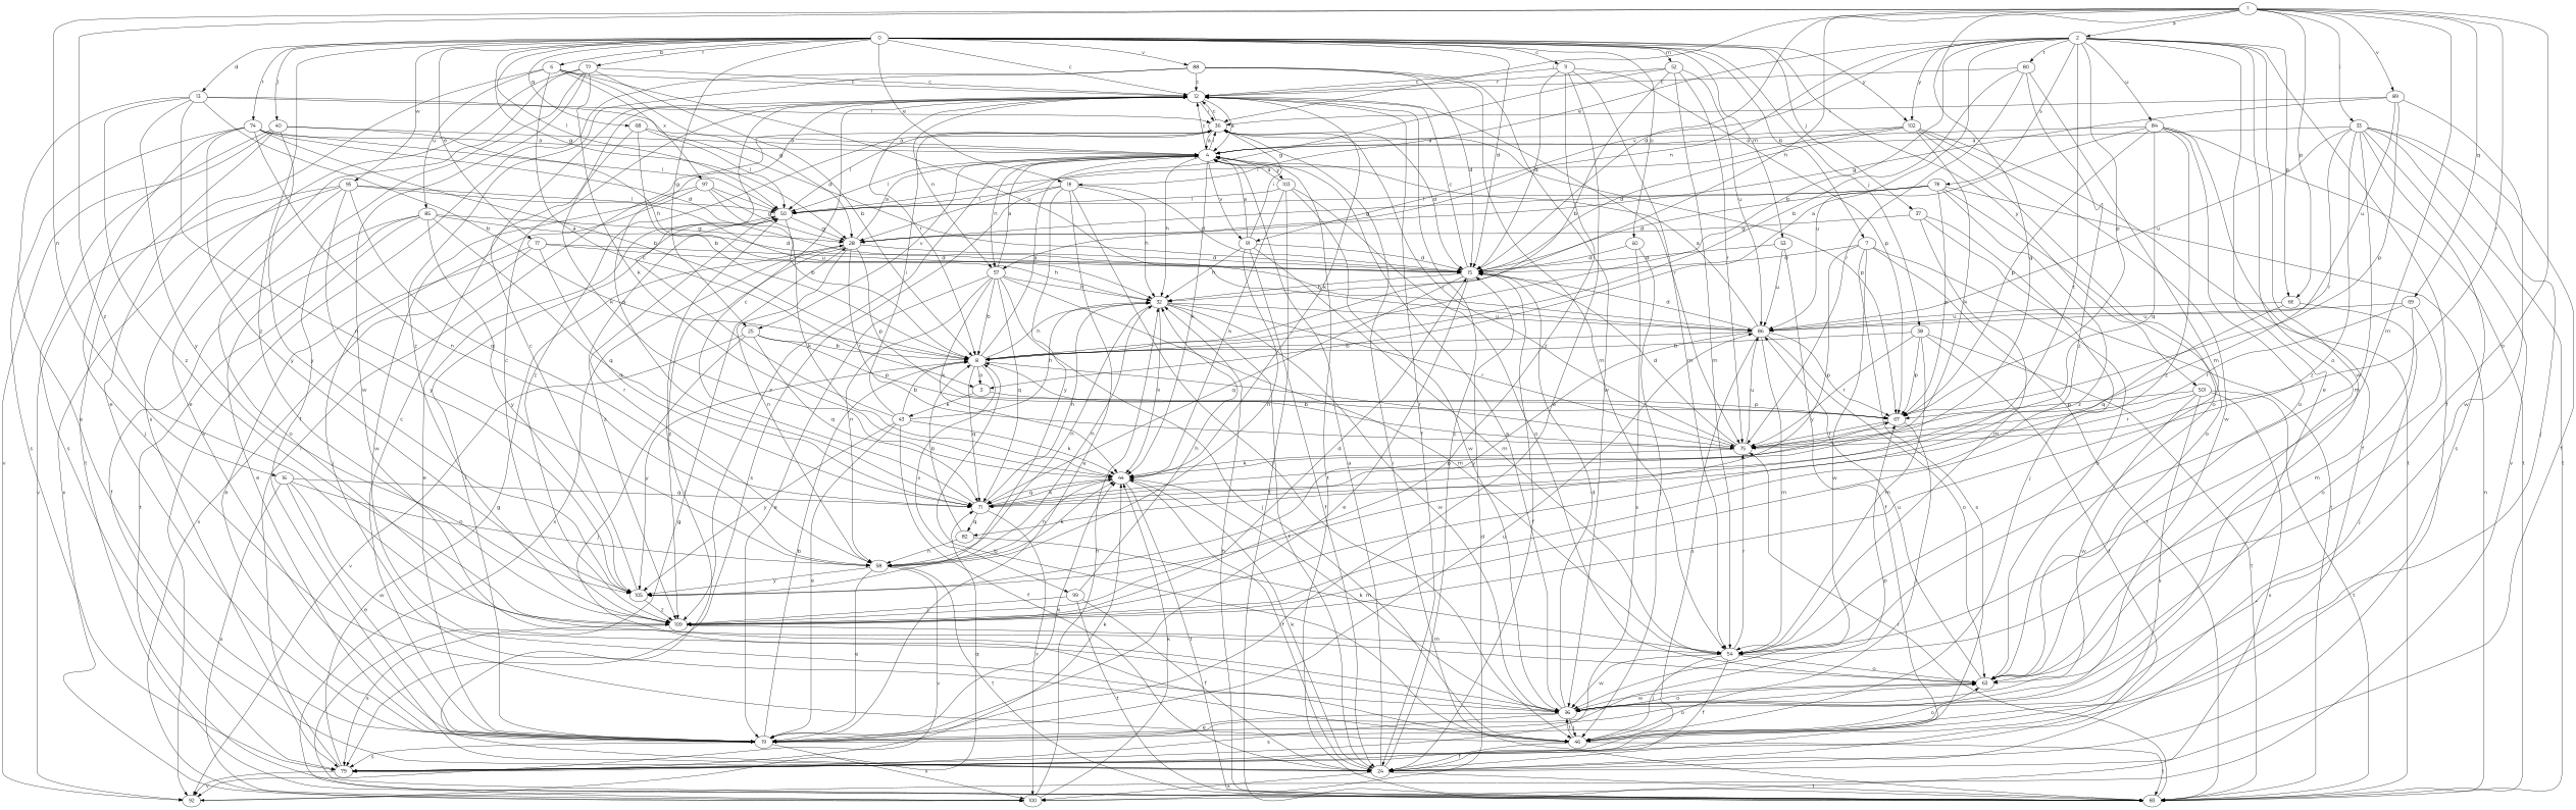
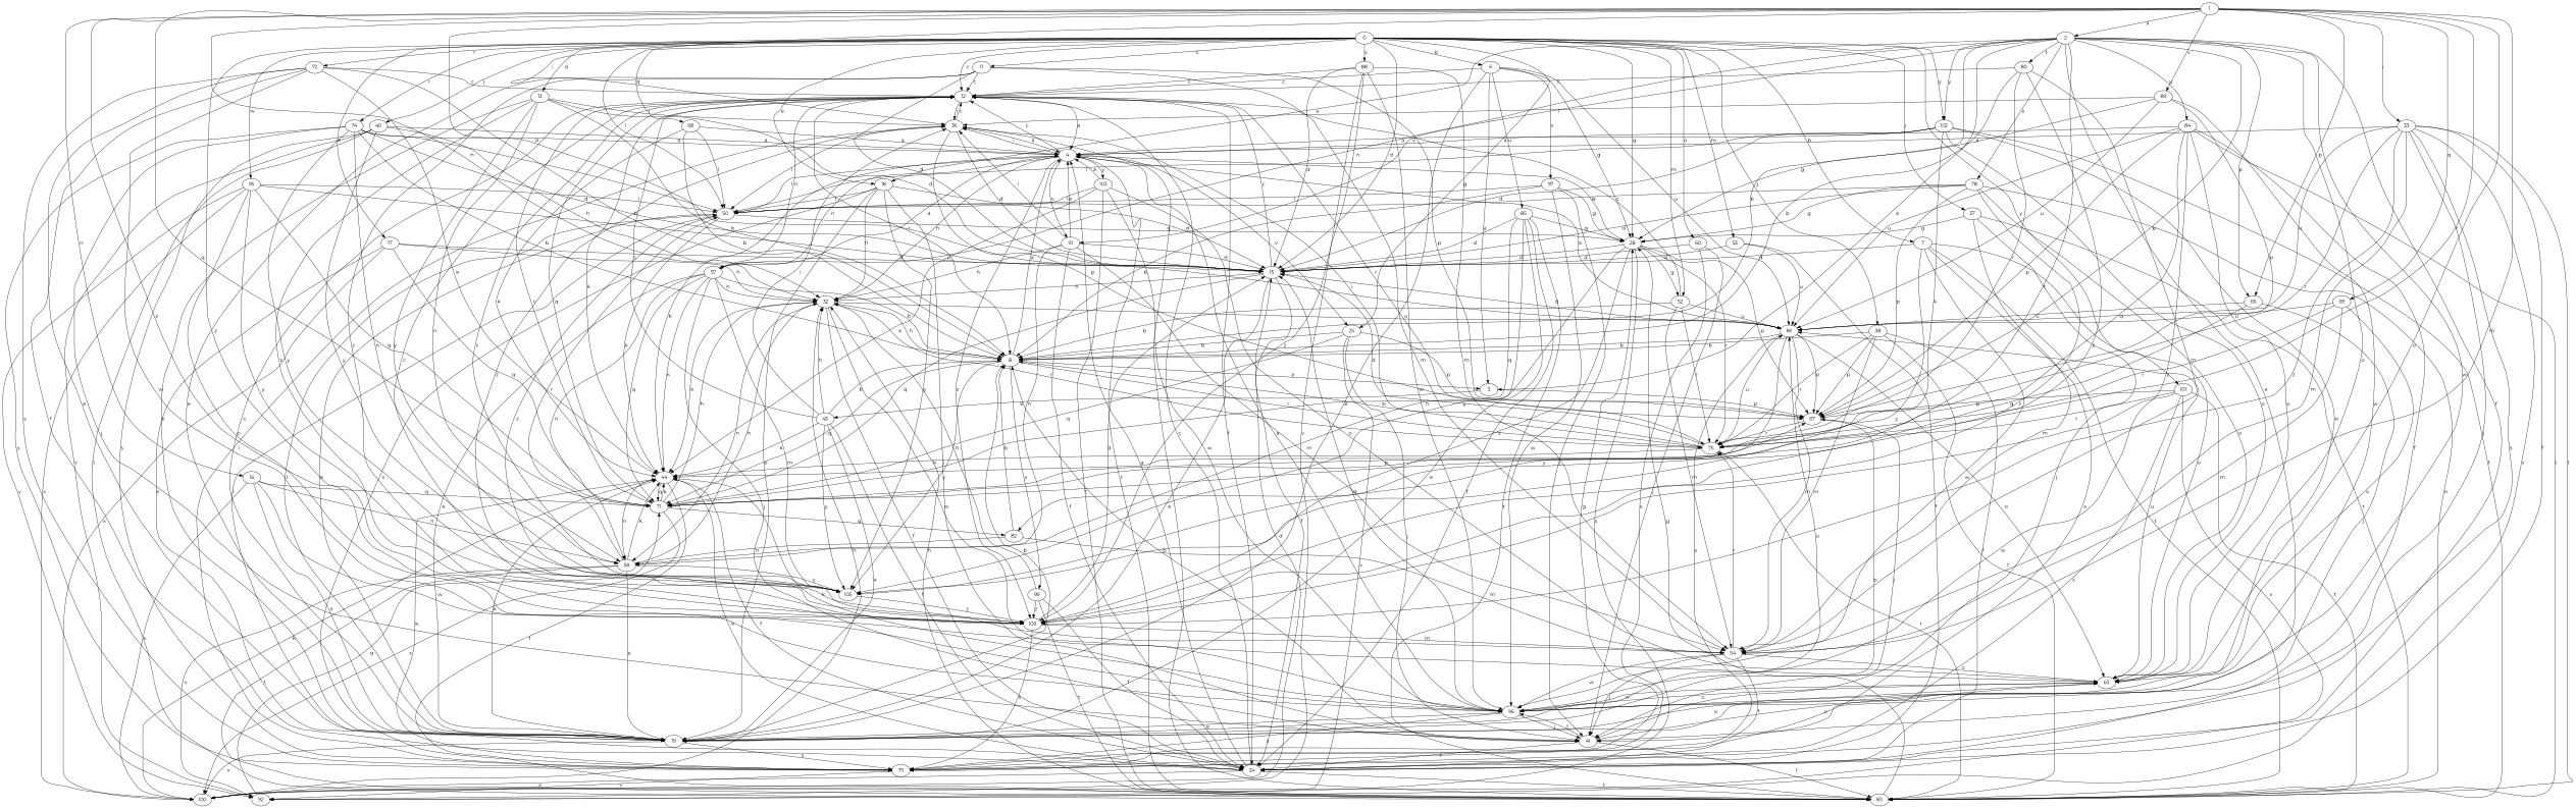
  strict digraph {
    fontname=Montserrat
    node [fontname=Montserrat]
    edge [fontname=Montserrat]
    0
    6
    7
    11
    12
    13
    15
    17
    18
    25
    28
    37
    38
    40
    50
    52
    53
    60
    68
    72
    74
    88
    95
-   101 [label=501]
+   101
    102
    109
    3
    19
    85
    86
    97
    63
    96
    83
    79
    105
    54
    67
    36
    71
    75
    8
    24
    57
    4
    44
    58
    32
    100
-   41 [label=46]
+   41
    92
    1
    2
    33
    n55 [label=16]
    66
    69
    89
    78
    80
    82
    84
    91
    43
    99
    103
    0 -> 6 [label=b]
    0 -> 7 [label=b]
    0 -> 11 [label=c]
    0 -> 12 [label=c]
    0 -> 13 [label=d]
    0 -> 15 [label=d]
    0 -> 17 [label=e]
    0 -> 18 [label=e]
    0 -> 25 [label=g]
    0 -> 28 [label=g]
    0 -> 37 [label=j]
    0 -> 38 [label=j]
    0 -> 40 [label=j]
    0 -> 50 [label=l]
    0 -> 52 [label=m]
    0 -> 53 [label=m]
    0 -> 60 [label=o]
    0 -> 68 [label=q]
    0 -> 72 [label=r]
    0 -> 74 [label=r]
    0 -> 88 [label=v]
    0 -> 95 [label=w]
    0 -> 101 [label=y]
    0 -> 102 [label=y]
    0 -> 109 [label=z]
    6 -> 12 [label=c]
    6 -> 28 [label=g]
    6 -> 3 [label=a]
    6 -> 19 [label=e]
    6 -> 85 [label=u]
    6 -> 86 [label=u]
    6 -> 97 [label=x]
    7 -> 15 [label=d]
    7 -> 63 [label=o]
    7 -> 96 [label=w]
    7 -> 83 [label=t]
    7 -> 79 [label=s]
    7 -> 105 [label=y]
    11 -> 12 [label=c]
    11 -> 15 [label=d]
    11 -> 109 [label=z]
    11 -> 19 [label=e]
    11 -> 54 [label=m]
    11 -> 67 [label=p]
    12 -> 36 [label=i]
    12 -> 71 [label=q]
    12 -> 75 [label=r]
    12 -> 8 [label=r]
    12 -> 24 [label=f]
    12 -> 57 [label=n]
    12 -> 4 [label=a]
    12 -> 44 [label=k]
    13 -> 15 [label=d]
    13 -> 109 [label=z]
    13 -> 19 [label=e]
    13 -> 105 [label=y]
    13 -> 36 [label=i]
    13 -> 8 [label=b]
    13 -> 58 [label=n]
    15 -> 12 [label=c]
    15 -> 19 [label=e]
    15 -> 71 [label=q]
    15 -> 24 [label=f]
    15 -> 32 [label=h]
    17 -> 15 [label=d]
    17 -> 19 [label=e]
    17 -> 71 [label=q]
    17 -> 32 [label=h]
    17 -> 100 [label=x]
    18 -> 15 [label=d]
    18 -> 50 [label=l]
    18 -> 19 [label=e]
    18 -> 79 [label=s]
    18 -> 105 [label=y]
    18 -> 32 [label=h]
    18 -> 41 [label=j]
    25 -> 67 [label=p]
    25 -> 71 [label=q]
    25 -> 8 [label=b]
    25 -> 41 [label=j]
    25 -> 92 [label=v]
    28 -> 15 [label=d]
    28 -> 109 [label=z]
    28 -> 67 [label=p]
    28 -> 75 [label=r]
    28 -> 4 [label=a]
    28 -> 58 [label=n]
    28 -> 100 [label=x]
    37 -> 28 [label=g]
    37 -> 83 [label=t]
    37 -> 54 [label=m]
    37 -> 41 [label=j]
    38 -> 83 [label=t]
    38 -> 54 [label=m]
    38 -> 67 [label=p]
    38 -> 75 [label=r]
    38 -> 8 [label=b]
    38 -> 24 [label=f]
    40 -> 83 [label=t]
    40 -> 79 [label=s]
    40 -> 105 [label=y]
    40 -> 4 [label=a]
    40 -> 32 [label=h]
    40 -> 92 [label=v]
    50 -> 28 [label=g]
    50 -> 109 [label=z]
    50 -> 19 [label=e]
    50 -> 44 [label=k]
-   52 -> 12 [label=r]
-   52 -> 28 [label=g]
+   52 -> 12 [label=c]
+   28 -> 52 [label=g]
    52 -> 86 [label=u]
    52 -> 54 [label=m]
    52 -> 75 [label=r]
    52 -> 8 [label=b]
    53 -> 15 [label=d]
    53 -> 86 [label=u]
    53 -> 24 [label=f]
    60 -> 15 [label=d]
    60 -> 79 [label=s]
    60 -> 41 [label=j]
    68 -> 50 [label=l]
    68 -> 8 [label=b]
    68 -> 4 [label=a]
    68 -> 44 [label=k]
    72 -> 12 [label=c]
    72 -> 19 [label=e]
    72 -> 96 [label=w]
    72 -> 79 [label=s]
    72 -> 8 [label=b]
    72 -> 24 [label=f]
    72 -> 44 [label=k]
    74 -> 15 [label=d]
    74 -> 50 [label=l]
    74 -> 79 [label=s]
    74 -> 105 [label=y]
    74 -> 8 [label=b]
    74 -> 4 [label=a]
    74 -> 58 [label=n]
    74 -> 41 [label=j]
    88 -> 12 [label=c]
    88 -> 15 [label=d]
    88 -> 109 [label=z]
    88 -> 96 [label=w]
    88 -> 54 [label=m]
    88 -> 92 [label=v]
    95 -> 50 [label=l]
    95 -> 86 [label=u]
    95 -> 63 [label=o]
    95 -> 105 [label=y]
    95 -> 71 [label=q]
    95 -> 100 [label=x]
    95 -> 92 [label=v]
    101 -> 96 [label=w]
    101 -> 83 [label=t]
    101 -> 79 [label=s]
    101 -> 67 [label=p]
    101 -> 75 [label=r]
    101 -> 100 [label=x]
    102 -> 15 [label=d]
    102 -> 50 [label=l]
    102 -> 63 [label=o]
    102 -> 96 [label=w]
    102 -> 83 [label=t]
    102 -> 4 [label=a]
    102 -> 44 [label=k]
    109 -> 12 [label=c]
    109 -> 15 [label=d]
    109 -> 79 [label=s]
    109 -> 54 [label=m]
    3 -> 67 [label=p]
    3 -> 43 [label=k]
    19 -> 12 [label=c]
    19 -> 50 [label=l]
    19 -> 86 [label=u]
    19 -> 63 [label=o]
    19 -> 79 [label=s]
    19 -> 67 [label=p]
    19 -> 8 [label=b]
    19 -> 44 [label=k]
    19 -> 100 [label=x]
    85 -> 15 [label=d]
    85 -> 28 [label=g]
    85 -> 19 [label=e]
    85 -> 83 [label=t]
    85 -> 105 [label=y]
    85 -> 71 [label=q]
    85 -> 24 [label=f]
    86 -> 15 [label=d]
    86 -> 63 [label=o]
    86 -> 79 [label=s]
    86 -> 105 [label=y]
    86 -> 54 [label=m]
    86 -> 67 [label=p]
    86 -> 8 [label=b]
    86 -> 4 [label=a]
    97 -> 28 [label=g]
    97 -> 50 [label=l]
    97 -> 96 [label=w]
    97 -> 8 [label=b]
    97 -> 41 [label=j]
    63 -> 86 [label=u]
    63 -> 96 [label=w]
    96 -> 15 [label=d]
    96 -> 19 [label=e]
    96 -> 63 [label=o]
    96 -> 79 [label=s]
    96 -> 4 [label=a]
    96 -> 44 [label=k]
    96 -> 41 [label=j]
    83 -> 28 [label=g]
    83 -> 36 [label=i]
    83 -> 75 [label=r]
    83 -> 32 [label=h]
    79 -> 28 [label=g]
    79 -> 36 [label=i]
    79 -> 44 [label=k]
    79 -> 92 [label=v]
    105 -> 12 [label=c]
    105 -> 109 [label=z]
    54 -> 63 [label=o]
    54 -> 96 [label=w]
    54 -> 75 [label=r]
    54 -> 24 [label=f]
    54 -> 41 [label=j]
    67 -> 75 [label=r]
    67 -> 41 [label=j]
    36 -> 12 [label=c]
    36 -> 15 [label=d]
    36 -> 50 [label=l]
    36 -> 109 [label=z]
    36 -> 67 [label=p]
    36 -> 4 [label=a]
    71 -> 12 [label=c]
    71 -> 67 [label=p]
    71 -> 44 [label=k]
    71 -> 32 [label=h]
    71 -> 100 [label=x]
    71 -> 82 [label=q]
    75 -> 15 [label=d]
    75 -> 86 [label=u]
    75 -> 36 [label=i]
    75 -> 8 [label=b]
    75 -> 44 [label=k]
    8 -> 3 [label=a]
    8 -> 105 [label=y]
    8 -> 71 [label=q]
    8 -> 75 [label=r]
    8 -> 4 [label=a]
    8 -> 32 [label=h]
    8 -> 99 [label=x]
    24 -> 12 [label=c]
    24 -> 50 [label=l]
    24 -> 83 [label=t]
    24 -> 4 [label=a]
    24 -> 44 [label=k]
    24 -> 100 [label=x]
    57 -> 19 [label=e]
    57 -> 54 [label=m]
    57 -> 71 [label=q]
    57 -> 8 [label=b]
    57 -> 4 [label=a]
    57 -> 44 [label=k]
    57 -> 58 [label=n]
    57 -> 32 [label=h]
    57 -> 41 [label=j]
    4 -> 12 [label=c]
    4 -> 25 [label=v]
    4 -> 50 [label=l]
    4 -> 109 [label=z]
    4 -> 83 [label=t]
    4 -> 36 [label=i]
    4 -> 57 [label=n]
    4 -> 44 [label=k]
    4 -> 32 [label=h]
    4 -> 91 [label=v]
    4 -> 103 [label=y]
    44 -> 83 [label=t]
    44 -> 71 [label=q]
    44 -> 24 [label=f]
    44 -> 58 [label=n]
    58 -> 50 [label=r]
    58 -> 19 [label=e]
    58 -> 83 [label=t]
    58 -> 105 [label=y]
    58 -> 44 [label=k]
    58 -> 32 [label=h]
    58 -> 92 [label=v]
    32 -> 86 [label=u]
    32 -> 96 [label=w]
    32 -> 75 [label=r]
    32 -> 24 [label=f]
    32 -> 44 [label=k]
    32 -> 58 [label=n]
    100 -> 15 [label=d]
    100 -> 44 [label=k]
    100 -> 32 [label=h]
    41 -> 63 [label=o]
    41 -> 96 [label=t]
    41 -> 83 [label=t]
    41 -> 8 [label=b]
    41 -> 24 [label=f]
    92 -> 71 [label=q]
    1 -> 15 [label=d]
    1 -> 109 [label=z]
    1 -> 63 [label=o]
    1 -> 54 [label=m]
    1 -> 36 [label=i]
    1 -> 71 [label=q]
    1 -> 75 [label=r]
    1 -> 32 [label=h]
    1 -> 2 [label=a]
    1 -> 33 [label=i]
    1 -> n55 [label=n]
    1 -> 66 [label=p]
    1 -> 69 [label=q]
    1 -> 89 [label=v]
    2 -> 18 [label=e]
    2 -> 102 [label=y]
    2 -> 3 [label=a]
    2 -> 19 [label=e]
    2 -> 63 [label=o]
    2 -> 96 [label=w]
    2 -> 67 [label=p]
    2 -> 8 [label=b]
    2 -> 24 [label=f]
    2 -> 57 [label=n]
    2 -> 66 [label=p]
    2 -> 78 [label=s]
    2 -> 80 [label=t]
    2 -> 82 [label=t]
    2 -> 84 [label=u]
    2 -> 91 [label=v]
    33 -> 109 [label=z]
    33 -> 86 [label=u]
    33 -> 83 [label=t]
    33 -> 79 [label=s]
    33 -> 54 [label=m]
    33 -> 75 [label=r]
    33 -> 24 [label=f]
    33 -> 4 [label=a]
    33 -> 41 [label=j]
    33 -> 92 [label=v]
    n55 -> 19 [label=e]
    n55 -> 96 [label=w]
    n55 -> 71 [label=q]
    n55 -> 58 [label=n]
    n55 -> 100 [label=x]
    66 -> 86 [label=u]
    66 -> 71 [label=q]
    66 -> 41 [label=j]
    69 -> 86 [label=u]
    69 -> 63 [label=o]
    69 -> 54 [label=m]
    69 -> 75 [label=r]
    89 -> 28 [label=g]
    89 -> 86 [label=u]
    89 -> 96 [label=w]
    89 -> 67 [label=p]
    89 -> 36 [label=i]
    78 -> 15 [label=d]
    78 -> 28 [label=g]
    78 -> 50 [label=l]
    78 -> 109 [label=z]
    78 -> 63 [label=o]
    78 -> 83 [label=n]
    78 -> 67 [label=p]
    80 -> 12 [label=c]
    80 -> 109 [label=z]
    80 -> 54 [label=m]
    80 -> 75 [label=r]
    80 -> 8 [label=b]
    82 -> 54 [label=m]
    82 -> 8 [label=b]
    82 -> 58 [label=n]
    84 -> 109 [label=z]
    84 -> 86 [label=u]
    84 -> 63 [label=o]
    84 -> 83 [label=t]
    84 -> 67 [label=p]
    84 -> 71 [label=q]
    84 -> 24 [label=f]
    84 -> 4 [label=a]
    91 -> 15 [label=d]
    91 -> 54 [label=m]
    91 -> 36 [label=i]
    91 -> 24 [label=f]
    91 -> 4 [label=a]
    91 -> 58 [label=n]
    91 -> 32 [label=h]
    43 -> 12 [label=c]
    43 -> 19 [label=e]
    43 -> 105 [label=y]
    43 -> 36 [label=i]
    43 -> 8 [label=b]
    43 -> 24 [label=f]
    43 -> 44 [label=k]
    43 -> 32 [label=h]
    99 -> 109 [label=z]
    99 -> 83 [label=t]
    99 -> 24 [label=f]
    99 -> 32 [label=h]
    103 -> 50 [label=l]
    103 -> 63 [label=o]
    103 -> 96 [label=w]
    103 -> 83 [label=t]
    103 -> 4 [label=a]
    103 -> 44 [label=k]
  }
